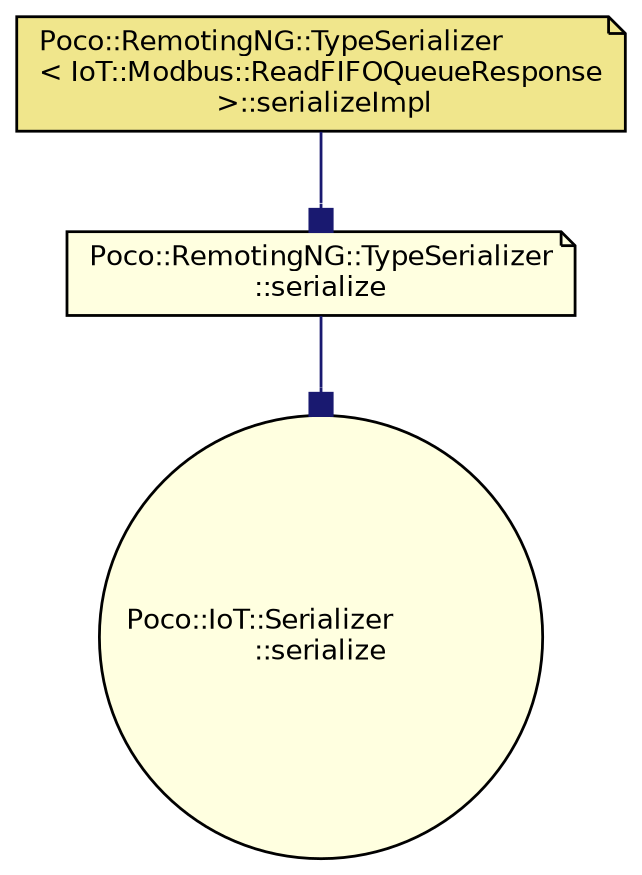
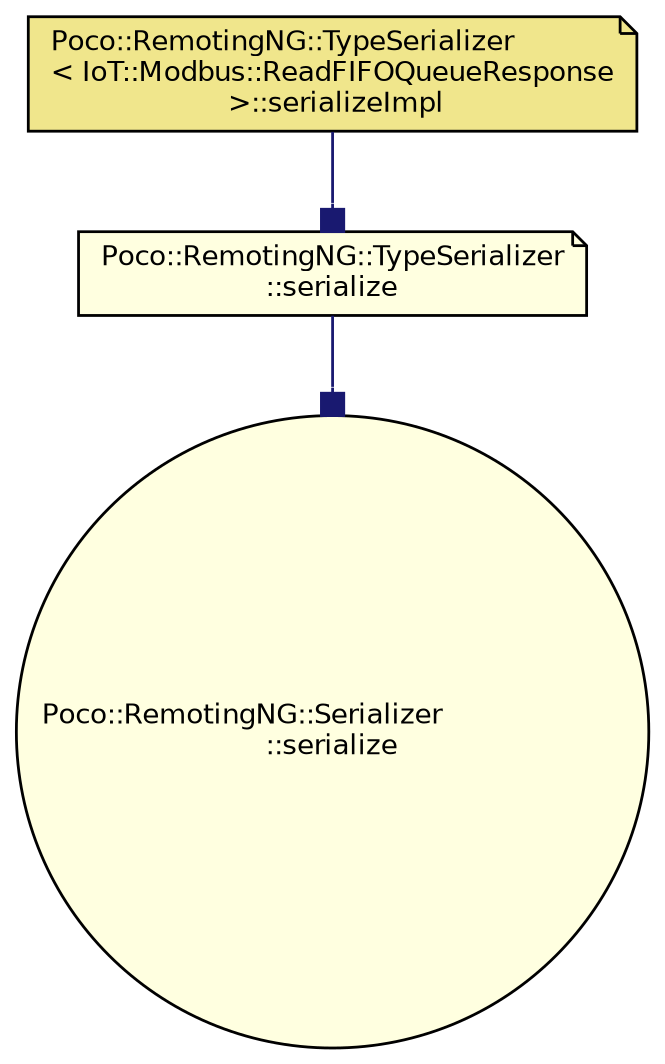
  digraph {
    rankdir=TB
    node [color=black fillcolor=lightyellow fontname=Helvetica fontsize=10 shape=note style=filled]
    edge [color=midnightblue fontname=Helvetica fontsize=10 labelfontname=Helvetica labelfontsize=10 style=solid arrowhead=box]
    n1 [fillcolor=khaki fontcolor=black height=0.2 label="Poco::RemotingNG::TypeSerializer\l\< IoT::Modbus::ReadFIFOQueueResponse\l \>::serializeImpl" width=0.4]
    n2 [height=0.2 label="Poco::RemotingNG::TypeSerializer\l::serialize" width=0.4]
-   n3 [height=0.2 label="Poco::IoT::Serializer\l::serialize" shape=circle width=0.4]
+   n3 [height=0.2 label="Poco::RemotingNG::Serializer\l::serialize" shape=circle width=0.4]
    n1 -> n2
    n2 -> n3
  }
